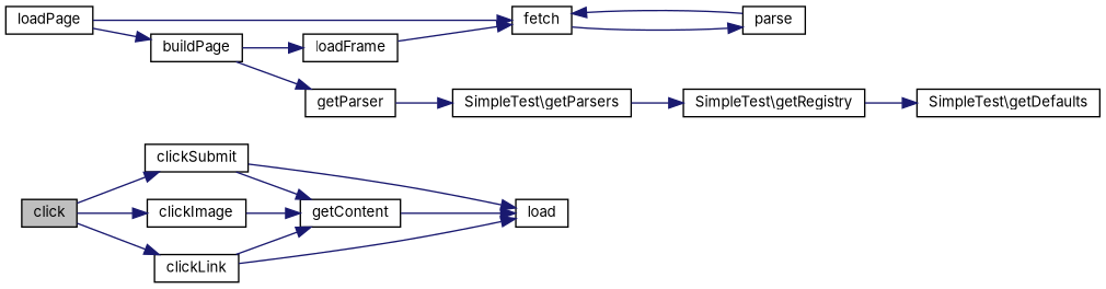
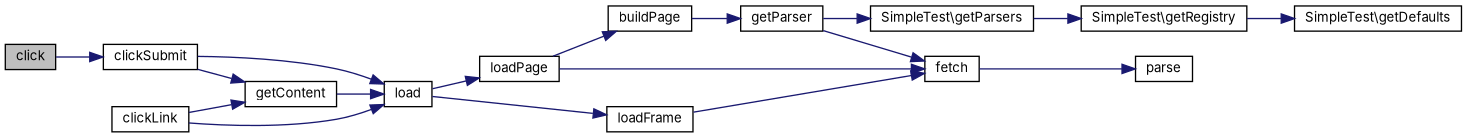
  digraph {
    fontname=Inter
    rankdir=LR
    node [color=black fillcolor=white fontname=Inter fontsize=10 shape=record style=filled]
    edge [color=midnightblue fontname=Inter fontsize=10 labelfontname=Helvetica labelfontsize=10 style=solid]
    n1 [fillcolor=grey75 fontcolor=black height=0.2 label=click width=0.4]
    n2 [height=0.2 label=clickSubmit width=0.4]
    n3 [height=0.2 label=clickLink width=0.4]
-   n4 [height=0.2 label=clickImage width=0.4]
    n5 [height=0.2 label=load width=0.4]
    n6 [height=0.2 label=getContent width=0.4]
    n7 [height=0.2 label=loadPage width=0.4]
    n8 [height=0.2 label=loadFrame width=0.4]
    n9 [height=0.2 label=fetch width=0.4]
    n10 [height=0.2 label=buildPage width=0.4]
    n11 [height=0.2 label=parse width=0.4]
    n12 [height=0.2 label=getParser width=0.4]
    n13 [height=0.2 label="SimpleTest\\getParsers" width=0.4]
    n14 [height=0.2 label="SimpleTest\\getRegistry" width=0.4]
    n15 [height=0.2 label="SimpleTest\\getDefaults" width=0.4]
    n1 -> n2
-   n1 -> n3
-   n1 -> n4
    n2 -> n5
    n2 -> n6
    n3 -> n5
    n3 -> n6
-   n4 -> n6
-   n10 -> n8
+   n5 -> n7
+   n5 -> n8
    n6 -> n5
    n7 -> n9
    n7 -> n10
    n8 -> n9
    n9 -> n11
    n10 -> n12
-   n11 -> n9
+   n12 -> n9
    n12 -> n13
    n13 -> n14
    n14 -> n15
  }
